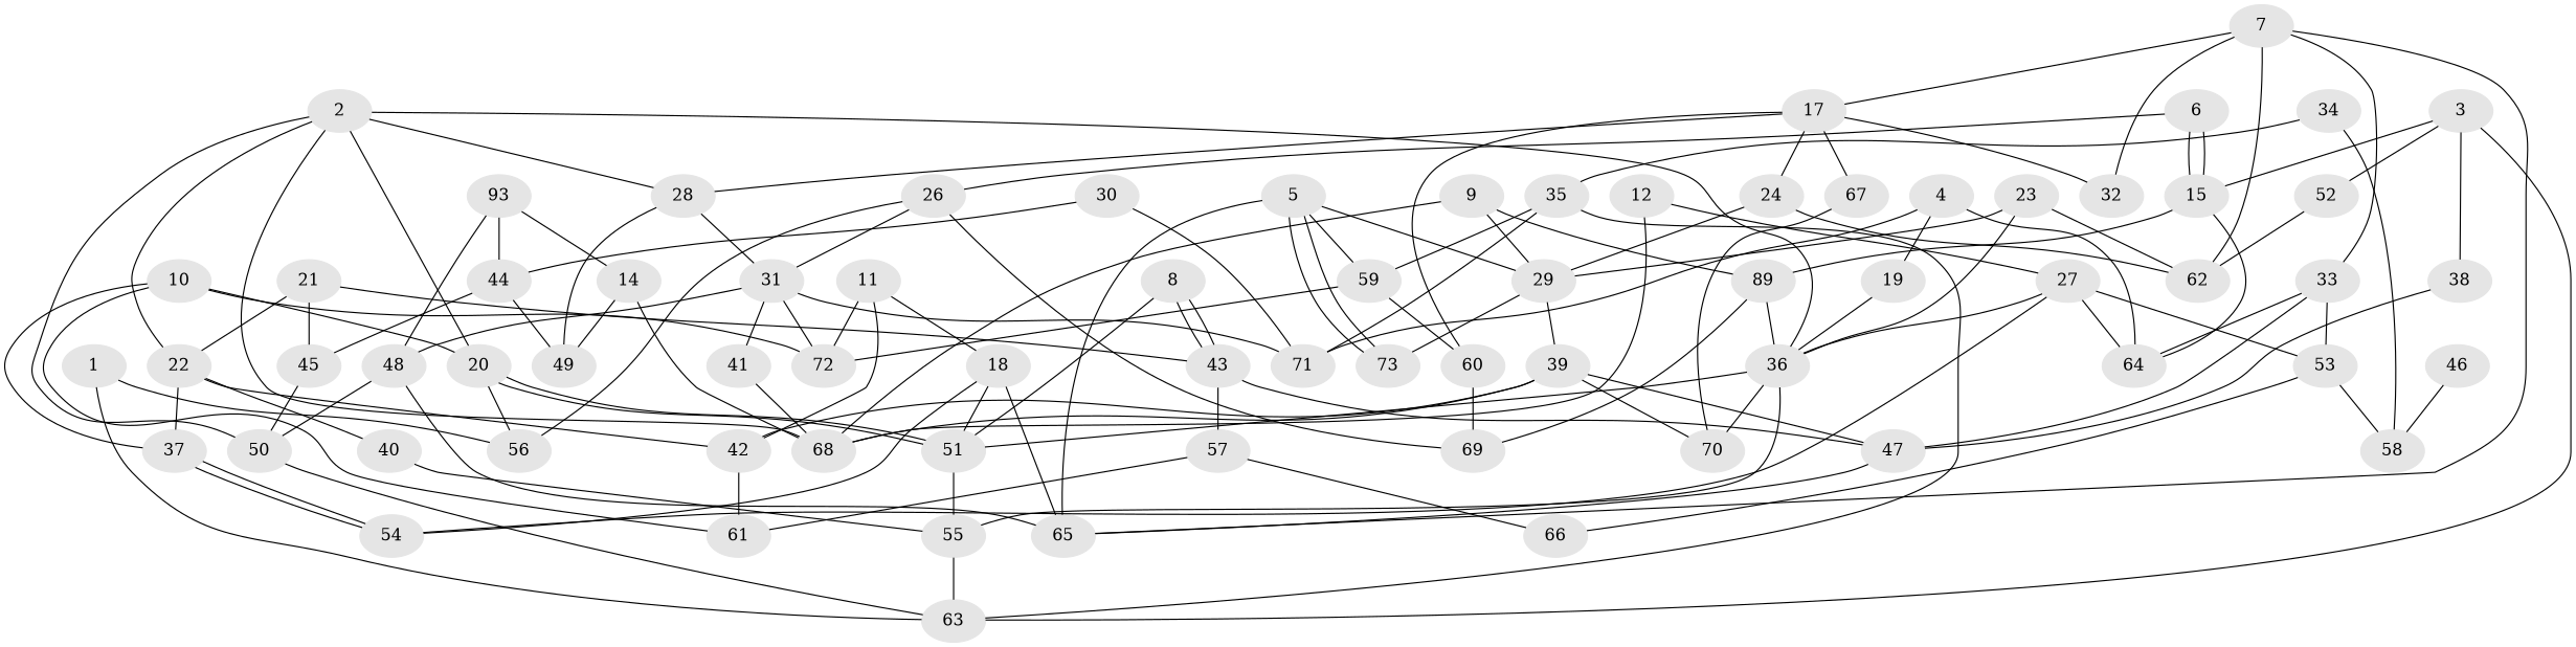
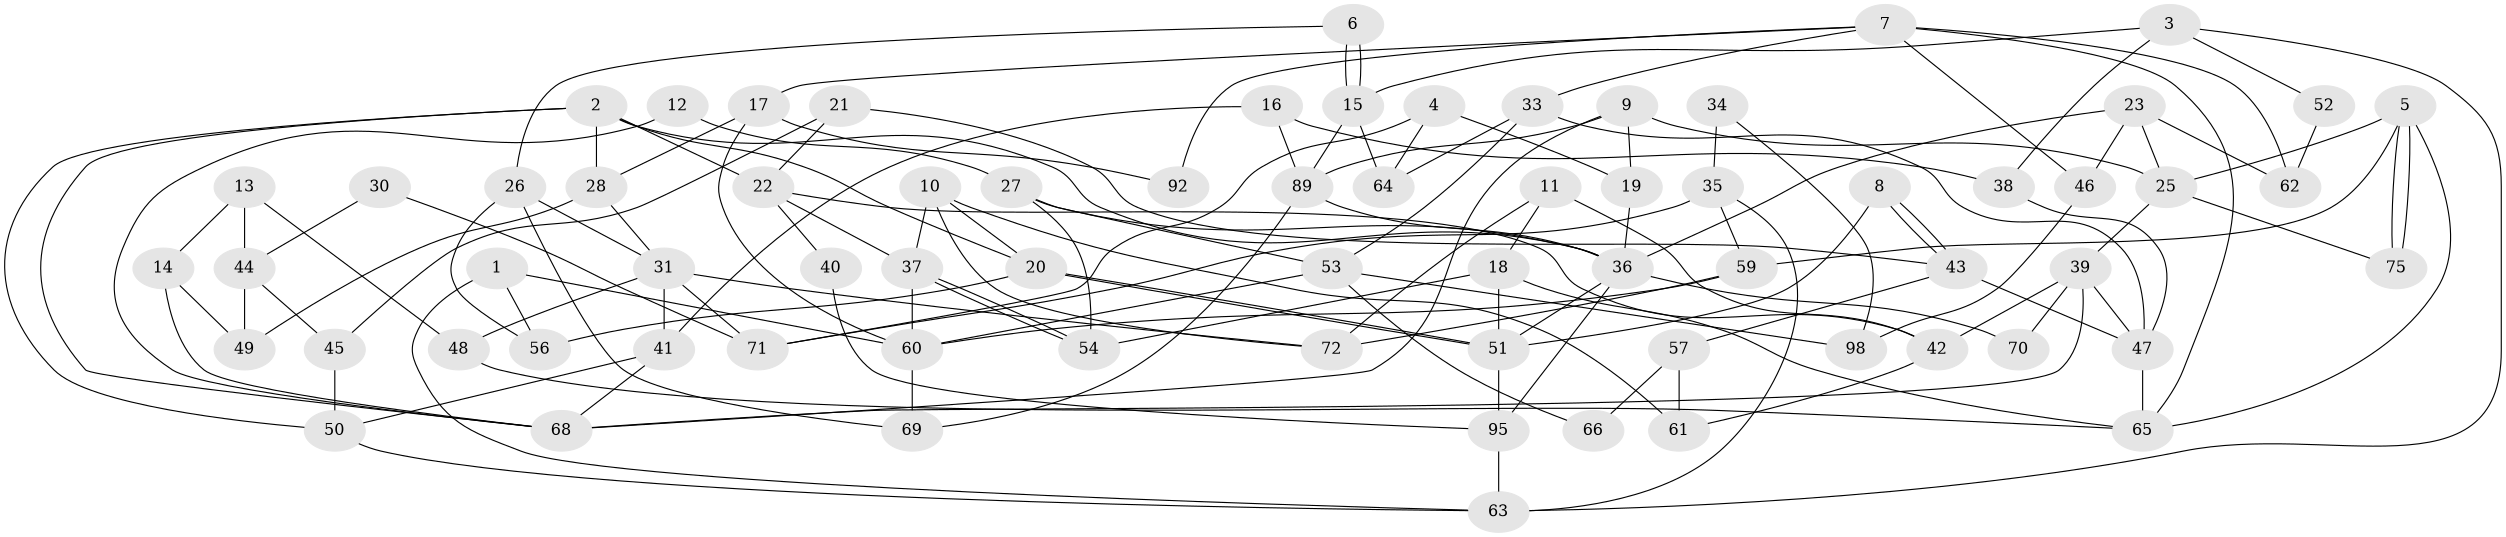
  graph {
    node [color=gray90 style=filled]
    1
    56
    60
    63
    69
    2
    20
    22
    28
    36
    50
    68
    51
    37
    42
    40
    49
    31
-   55
+   55 [label=95]
    70
    3
    15
    38
    52
    64
    n26 [label=89]
    47
    62
    4
    19
    71
    5
-   25 [label=29]
+   25
    59
    65
-   73
+   73 [label=75]
    39
    72
    6
    26
    7
    17
-   32
+   32 [label=92]
    33
    46
-   24
-   67
    53
-   58
+   58 [label=98]
    8
    43
    57
    9
    10
    61
    54
    11
    18
    12
    27
-   13 [label=93]
+   13
    14
    44
    48
    45
+   16
    41
    21
    66
    23
    30
    34
    35
    1 -- 56
+   1 -- 60
    1 -- 63
    60 -- 69
    2 -- 20
    2 -- 22
    2 -- 28
    2 -- 36
    2 -- 50
    2 -- 68
    20 -- 56
    20 -- 51
    20 -- 51
    22 -- 37
    22 -- 42
    22 -- 40
    28 -- 49
    28 -- 31
    36 -- 51
    36 -- 55
    36 -- 70
    50 -- 63
    51 -- 55
+   37 -- 60
    37 -- 54
    37 -- 54
    42 -- 61
    40 -- 55
    31 -- 71
    31 -- 72
    31 -- 48
    31 -- 41
    55 -- 63
    3 -- 63
    3 -- 15
    3 -- 38
    3 -- 52
    15 -- 64
    15 -- n26
    38 -- 47
    52 -- 62
    n26 -- 69
    n26 -- 36
    47 -- 65
    4 -- 64
    4 -- 19
    4 -- 71
    19 -- 36
    5 -- 25
    5 -- 59
    5 -- 65
    5 -- 73
    5 -- 73
    25 -- 73
    25 -- 39
    59 -- 60
    59 -- 72
    39 -- 68
    39 -- 42
    39 -- 70
    39 -- 47
    6 -- 15
    6 -- 15
    6 -- 26
    26 -- 56
    26 -- 69
    26 -- 31
    7 -- 62
    7 -- 65
    7 -- 17
    7 -- 32
    7 -- 33
+   7 -- 46
    17 -- 60
    17 -- 28
    17 -- 32
-   17 -- 24
-   17 -- 67
    33 -- 64
    33 -- 47
    33 -- 53
    46 -- 58
-   24 -- 62
-   24 -- 25
-   67 -- 70
+   53 -- 60
    53 -- 58
    53 -- 66
    8 -- 51
    8 -- 43
    8 -- 43
    43 -- 47
    43 -- 57
    57 -- 61
    57 -- 66
    9 -- 68
    9 -- n26
+   9 -- 19
    9 -- 25
    10 -- 20
    10 -- 37
    10 -- 72
    10 -- 61
    11 -- 42
    11 -- 72
    11 -- 18
    18 -- 51
    18 -- 65
    18 -- 54
    12 -- 68
    12 -- 27
    27 -- 36
-   27 -- 64
    27 -- 53
    27 -- 54
    13 -- 14
    13 -- 44
    13 -- 48
    14 -- 68
    14 -- 49
    44 -- 49
    44 -- 45
    48 -- 65
    45 -- 50
-   48 -- 50
+   16 -- 38
+   16 -- n26
+   16 -- 41
+   41 -- 50
    41 -- 68
    21 -- 22
    21 -- 43
    21 -- 45
    23 -- 36
    23 -- 62
    23 -- 25
+   23 -- 46
    30 -- 71
    30 -- 44
    34 -- 58
    34 -- 35
    35 -- 63
    35 -- 71
    35 -- 59
  }
